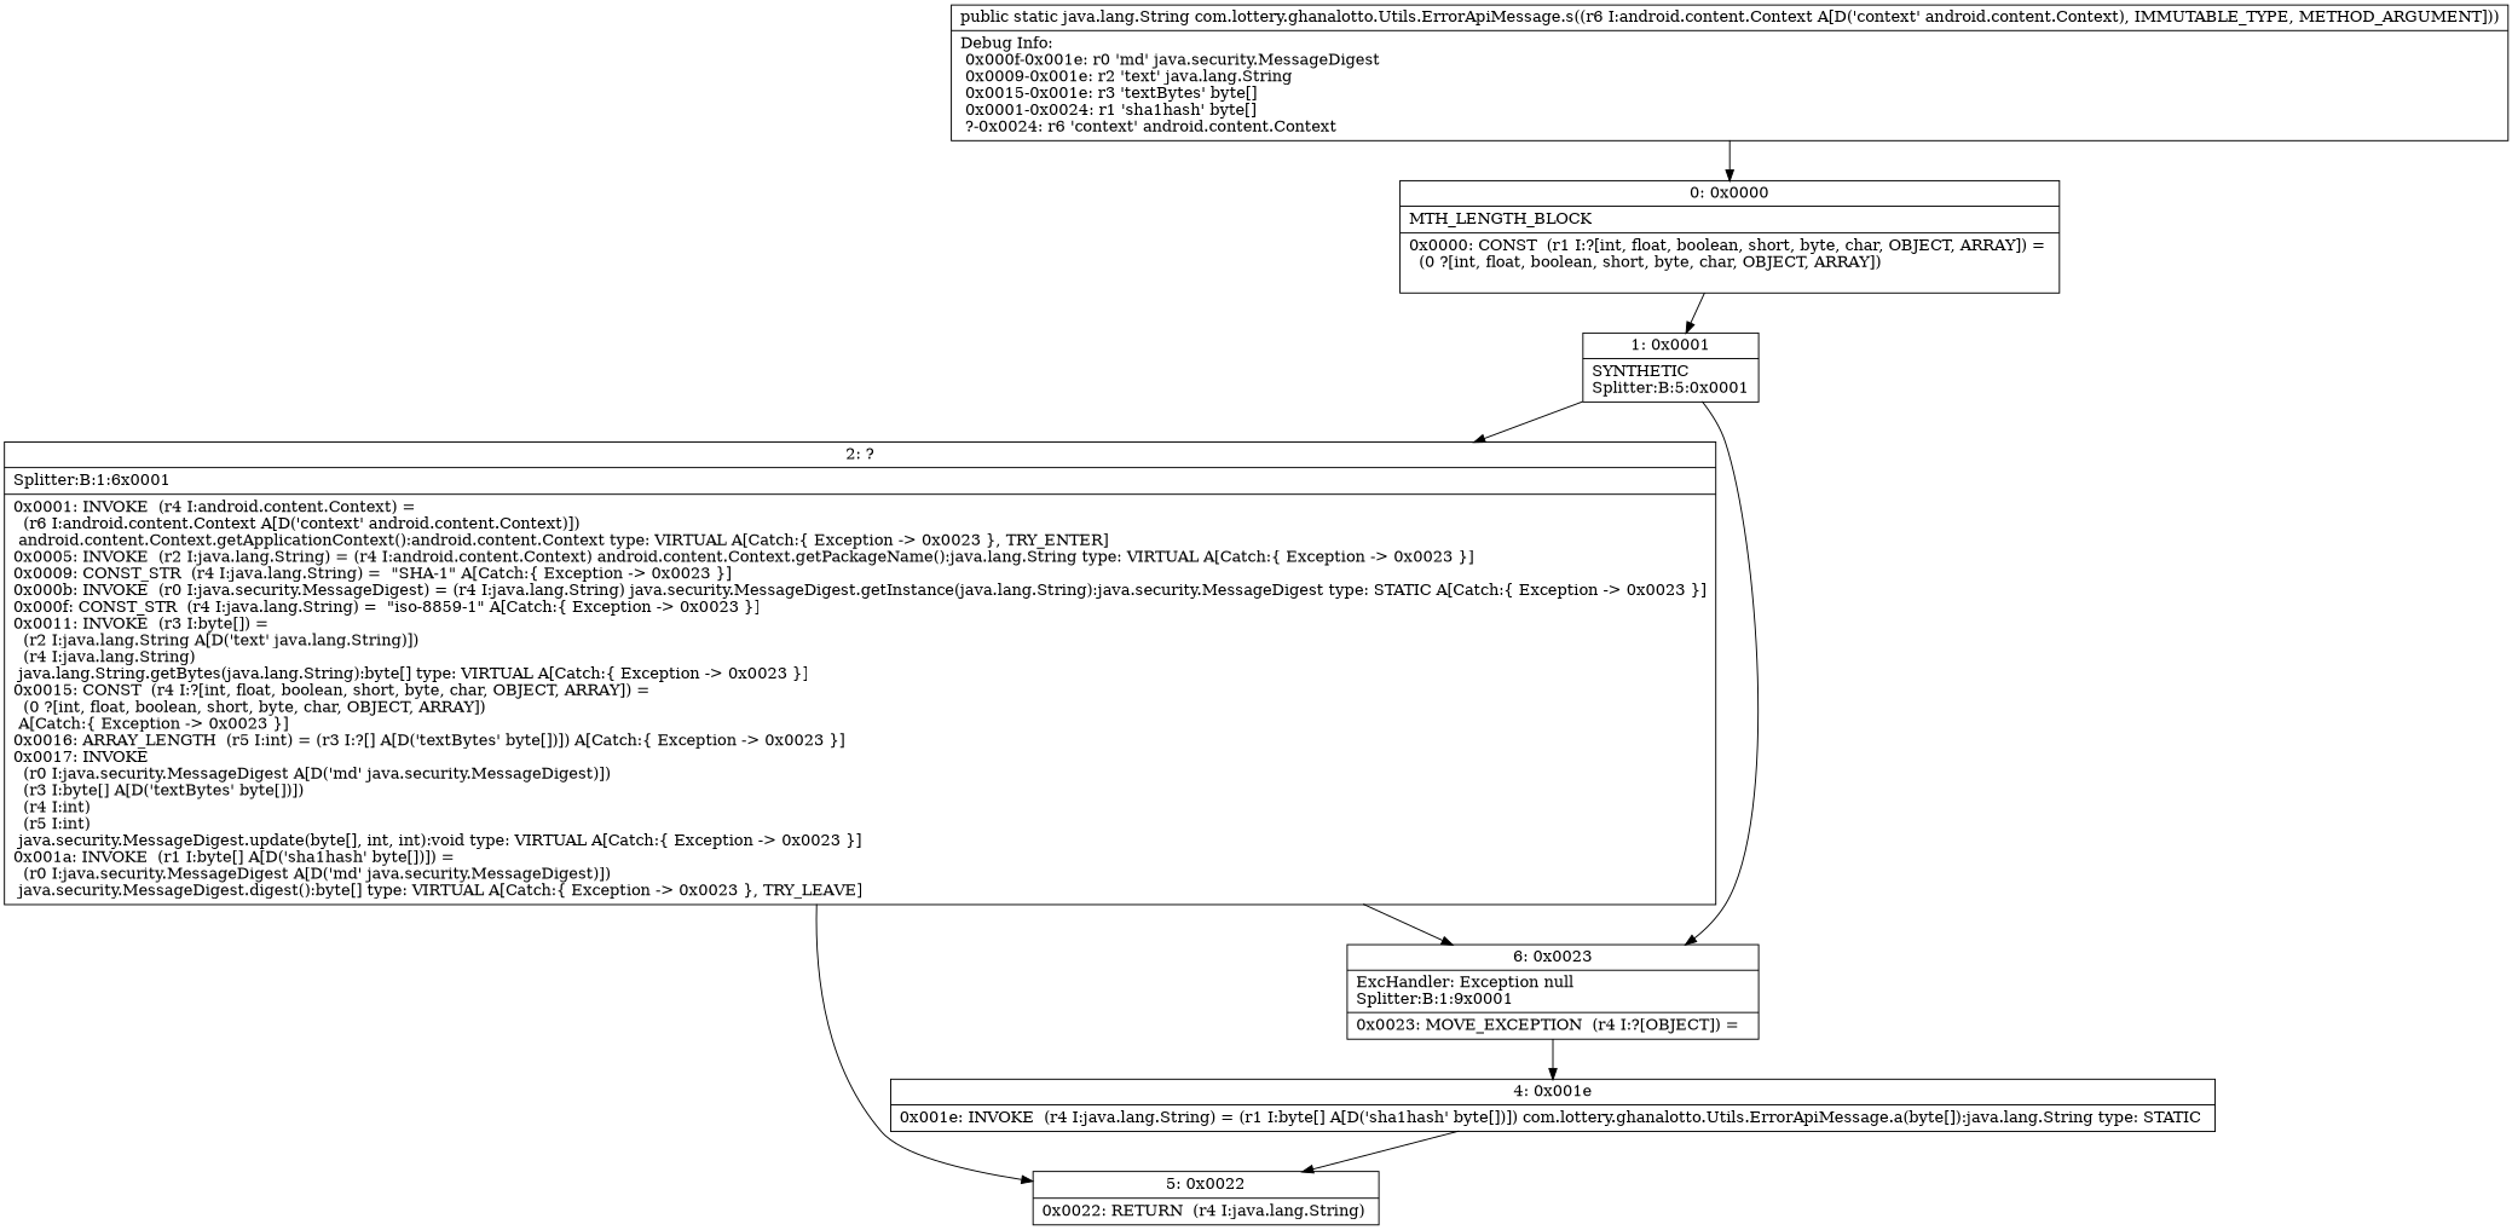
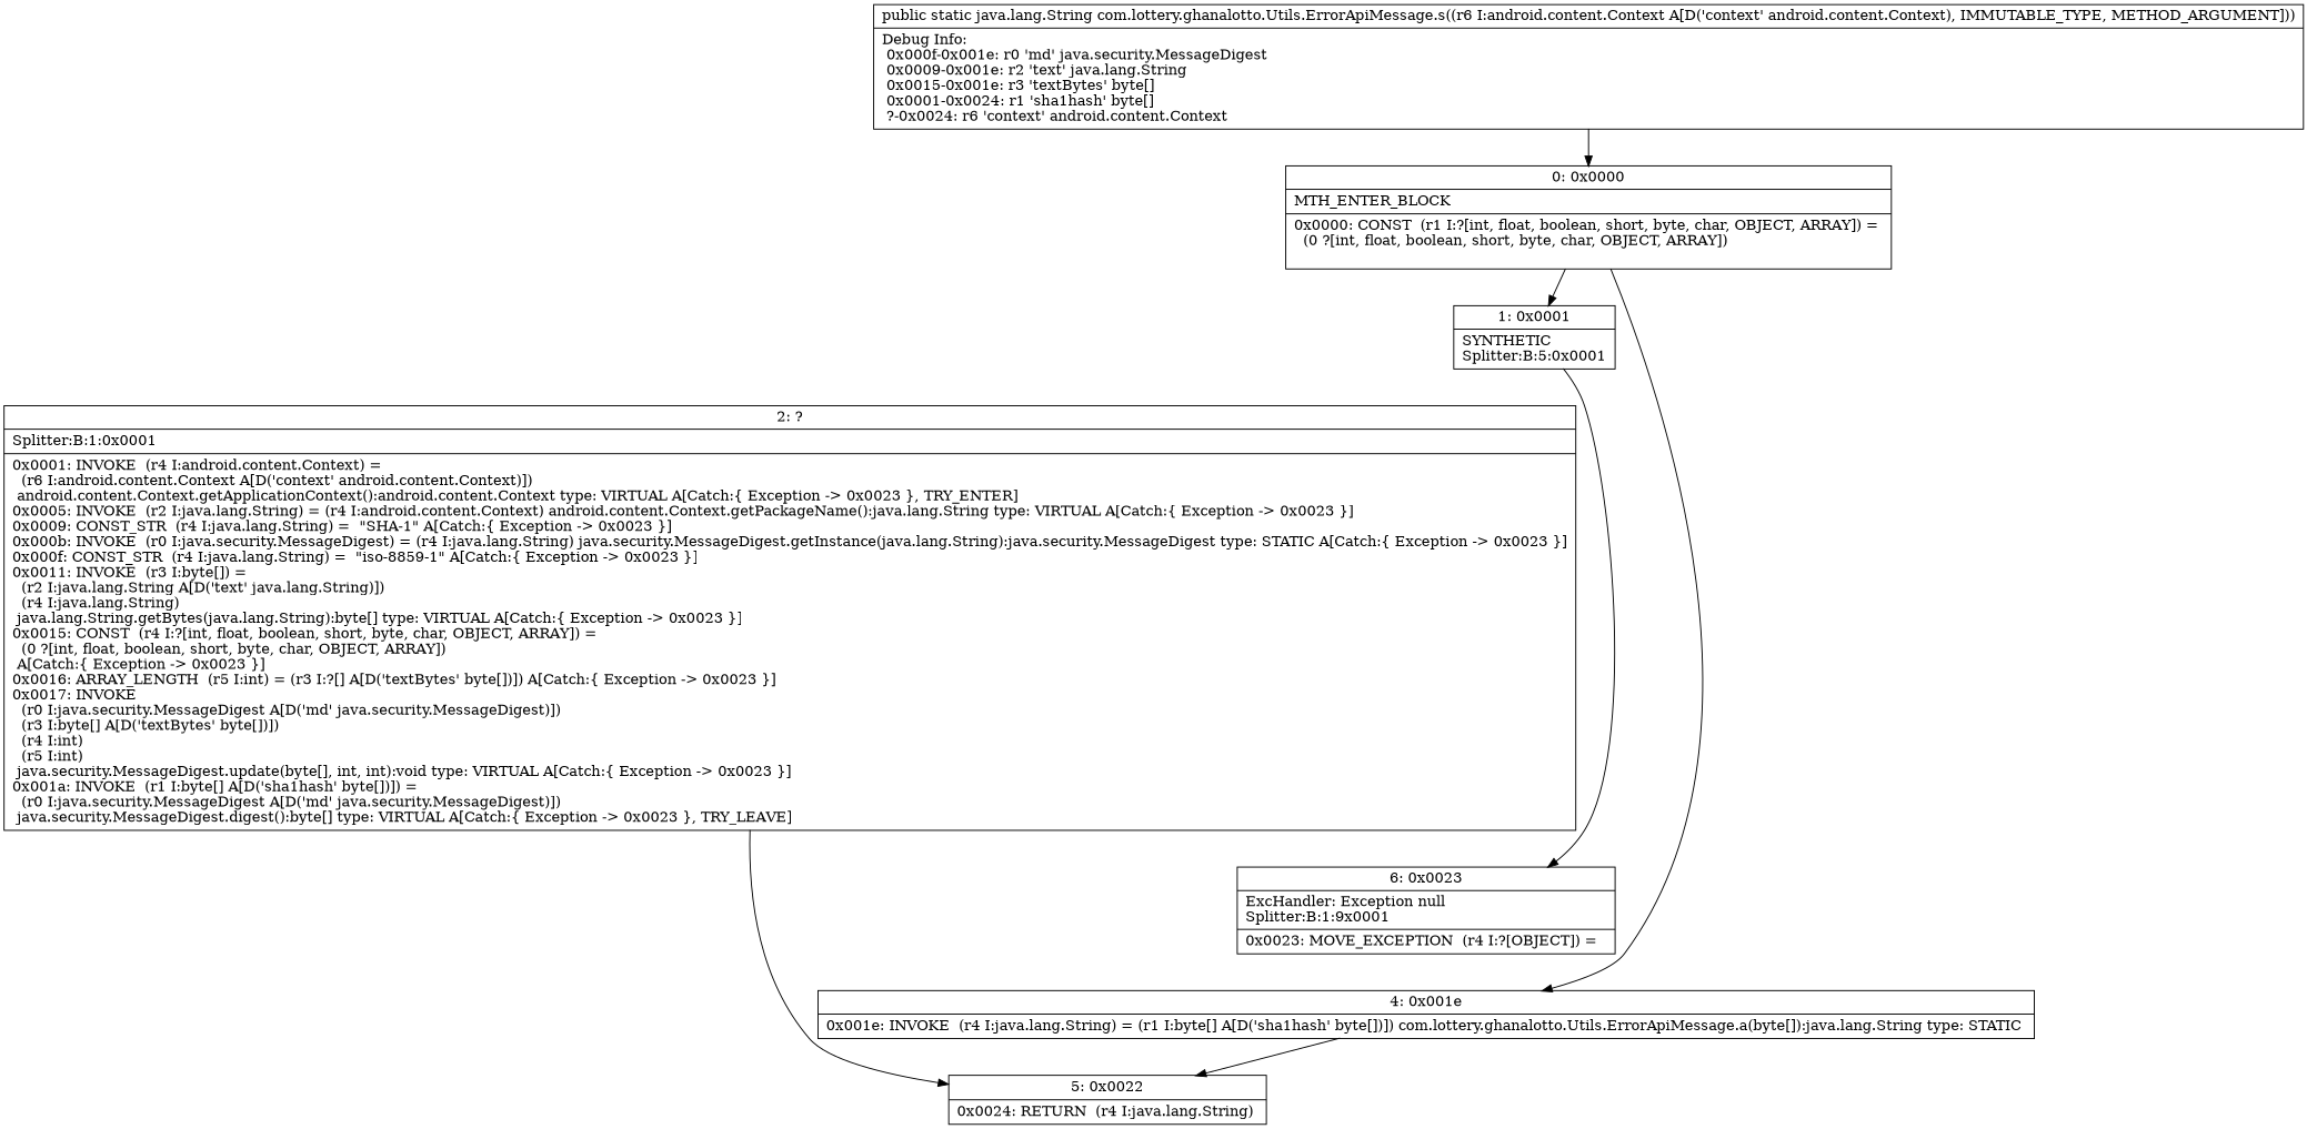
  digraph {
    node [shape=record]
-   n1 [label="{0\:\ 0x0000|MTH_LENGTH_BLOCK\l|0x0000: CONST  (r1 I:?[int, float, boolean, short, byte, char, OBJECT, ARRAY]) = \l  (0 ?[int, float, boolean, short, byte, char, OBJECT, ARRAY])\l \l}"]
+   n1 [label="{0\:\ 0x0000|MTH_ENTER_BLOCK\l|0x0000: CONST  (r1 I:?[int, float, boolean, short, byte, char, OBJECT, ARRAY]) = \l  (0 ?[int, float, boolean, short, byte, char, OBJECT, ARRAY])\l \l}"]
    n2 [label="{1\:\ 0x0001|SYNTHETIC\lSplitter:B:5:0x0001\l}"]
-   n3 [label="{2\:\ ?|Splitter:B:1:6x0001\l|0x0001: INVOKE  (r4 I:android.content.Context) = \l  (r6 I:android.content.Context A[D('context' android.content.Context)])\l android.content.Context.getApplicationContext():android.content.Context type: VIRTUAL A[Catch:\{ Exception \-\> 0x0023 \}, TRY_ENTER]\l0x0005: INVOKE  (r2 I:java.lang.String) = (r4 I:android.content.Context) android.content.Context.getPackageName():java.lang.String type: VIRTUAL A[Catch:\{ Exception \-\> 0x0023 \}]\l0x0009: CONST_STR  (r4 I:java.lang.String) =  \"SHA\-1\" A[Catch:\{ Exception \-\> 0x0023 \}]\l0x000b: INVOKE  (r0 I:java.security.MessageDigest) = (r4 I:java.lang.String) java.security.MessageDigest.getInstance(java.lang.String):java.security.MessageDigest type: STATIC A[Catch:\{ Exception \-\> 0x0023 \}]\l0x000f: CONST_STR  (r4 I:java.lang.String) =  \"iso\-8859\-1\" A[Catch:\{ Exception \-\> 0x0023 \}]\l0x0011: INVOKE  (r3 I:byte[]) = \l  (r2 I:java.lang.String A[D('text' java.lang.String)])\l  (r4 I:java.lang.String)\l java.lang.String.getBytes(java.lang.String):byte[] type: VIRTUAL A[Catch:\{ Exception \-\> 0x0023 \}]\l0x0015: CONST  (r4 I:?[int, float, boolean, short, byte, char, OBJECT, ARRAY]) = \l  (0 ?[int, float, boolean, short, byte, char, OBJECT, ARRAY])\l A[Catch:\{ Exception \-\> 0x0023 \}]\l0x0016: ARRAY_LENGTH  (r5 I:int) = (r3 I:?[] A[D('textBytes' byte[])]) A[Catch:\{ Exception \-\> 0x0023 \}]\l0x0017: INVOKE  \l  (r0 I:java.security.MessageDigest A[D('md' java.security.MessageDigest)])\l  (r3 I:byte[] A[D('textBytes' byte[])])\l  (r4 I:int)\l  (r5 I:int)\l java.security.MessageDigest.update(byte[], int, int):void type: VIRTUAL A[Catch:\{ Exception \-\> 0x0023 \}]\l0x001a: INVOKE  (r1 I:byte[] A[D('sha1hash' byte[])]) = \l  (r0 I:java.security.MessageDigest A[D('md' java.security.MessageDigest)])\l java.security.MessageDigest.digest():byte[] type: VIRTUAL A[Catch:\{ Exception \-\> 0x0023 \}, TRY_LEAVE]\l}"]
+   n3 [label="{2\:\ ?|Splitter:B:1:0x0001\l|0x0001: INVOKE  (r4 I:android.content.Context) = \l  (r6 I:android.content.Context A[D('context' android.content.Context)])\l android.content.Context.getApplicationContext():android.content.Context type: VIRTUAL A[Catch:\{ Exception \-\> 0x0023 \}, TRY_ENTER]\l0x0005: INVOKE  (r2 I:java.lang.String) = (r4 I:android.content.Context) android.content.Context.getPackageName():java.lang.String type: VIRTUAL A[Catch:\{ Exception \-\> 0x0023 \}]\l0x0009: CONST_STR  (r4 I:java.lang.String) =  \"SHA\-1\" A[Catch:\{ Exception \-\> 0x0023 \}]\l0x000b: INVOKE  (r0 I:java.security.MessageDigest) = (r4 I:java.lang.String) java.security.MessageDigest.getInstance(java.lang.String):java.security.MessageDigest type: STATIC A[Catch:\{ Exception \-\> 0x0023 \}]\l0x000f: CONST_STR  (r4 I:java.lang.String) =  \"iso\-8859\-1\" A[Catch:\{ Exception \-\> 0x0023 \}]\l0x0011: INVOKE  (r3 I:byte[]) = \l  (r2 I:java.lang.String A[D('text' java.lang.String)])\l  (r4 I:java.lang.String)\l java.lang.String.getBytes(java.lang.String):byte[] type: VIRTUAL A[Catch:\{ Exception \-\> 0x0023 \}]\l0x0015: CONST  (r4 I:?[int, float, boolean, short, byte, char, OBJECT, ARRAY]) = \l  (0 ?[int, float, boolean, short, byte, char, OBJECT, ARRAY])\l A[Catch:\{ Exception \-\> 0x0023 \}]\l0x0016: ARRAY_LENGTH  (r5 I:int) = (r3 I:?[] A[D('textBytes' byte[])]) A[Catch:\{ Exception \-\> 0x0023 \}]\l0x0017: INVOKE  \l  (r0 I:java.security.MessageDigest A[D('md' java.security.MessageDigest)])\l  (r3 I:byte[] A[D('textBytes' byte[])])\l  (r4 I:int)\l  (r5 I:int)\l java.security.MessageDigest.update(byte[], int, int):void type: VIRTUAL A[Catch:\{ Exception \-\> 0x0023 \}]\l0x001a: INVOKE  (r1 I:byte[] A[D('sha1hash' byte[])]) = \l  (r0 I:java.security.MessageDigest A[D('md' java.security.MessageDigest)])\l java.security.MessageDigest.digest():byte[] type: VIRTUAL A[Catch:\{ Exception \-\> 0x0023 \}, TRY_LEAVE]\l}"]
    n4 [label="{6\:\ 0x0023|ExcHandler: Exception null\lSplitter:B:1:9x0001\l|0x0023: MOVE_EXCEPTION  (r4 I:?[OBJECT]) =  \l}"]
-   n5 [label="{5\:\ 0x0022|0x0022: RETURN  (r4 I:java.lang.String) \l}"]
+   n5 [label="{5\:\ 0x0022|0x0024: RETURN  (r4 I:java.lang.String) \l}"]
    n6 [label="{4\:\ 0x001e|0x001e: INVOKE  (r4 I:java.lang.String) = (r1 I:byte[] A[D('sha1hash' byte[])]) com.lottery.ghanalotto.Utils.ErrorApiMessage.a(byte[]):java.lang.String type: STATIC \l}"]
    n7 [label="{public static java.lang.String com.lottery.ghanalotto.Utils.ErrorApiMessage.s((r6 I:android.content.Context A[D('context' android.content.Context), IMMUTABLE_TYPE, METHOD_ARGUMENT]))  | Debug Info:\l  0x000f\-0x001e: r0 'md' java.security.MessageDigest\l  0x0009\-0x001e: r2 'text' java.lang.String\l  0x0015\-0x001e: r3 'textBytes' byte[]\l  0x0001\-0x0024: r1 'sha1hash' byte[]\l  ?\-0x0024: r6 'context' android.content.Context\l}"]
    n1 -> n2
-   n2 -> n3
    n2 -> n4
-   n3 -> n4
    n3 -> n5
-   n4 -> n6
+   n1 -> n6
    n6 -> n5
    n7 -> n1
  }
